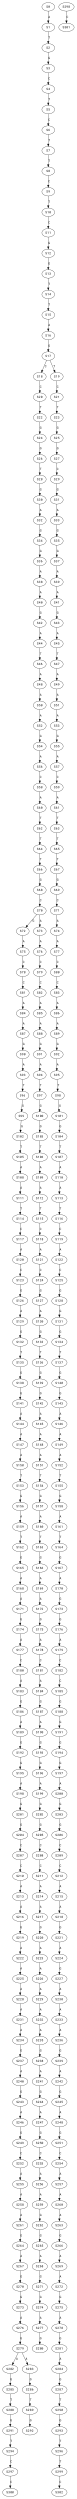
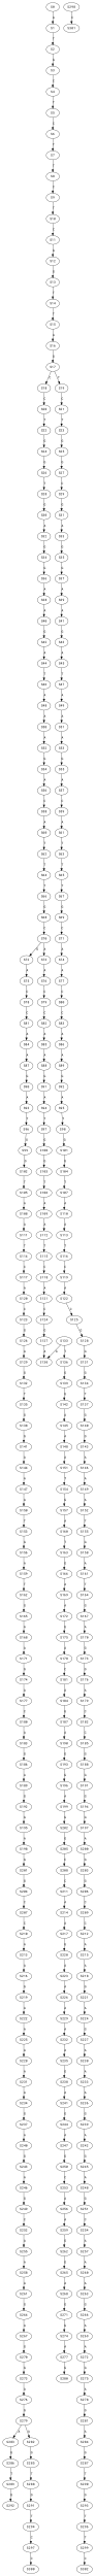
  strict digraph {
    fontname="Roboto Mono"
    node [fontname="Roboto Mono"]
    edge [fontname="Roboto Mono"]
    S0
    S1
    S2
    S3
    S4
    S5
    S6
    S7
    S8
    S9
    S10
    S11
    S12
    S13
    S14
    S15
    S16
    S17
    S18
    S19
    S20
    S21
    S22
    S23
    S24
    S25
    S26
    S27
    S28
    S29
    S30
    S31
    S32
    S33
    S34
    S35
    S36
    S37
    S38
    S39
    S40
    S41
    S42
    S43
    S44
    S45
    S46
    S47
    S48
    S49
    S50
    S51
    S52
    S53
    S54
    S55
    S56
    S57
    S58
    S59
    S60
    S61
    S62
    S63
    S64
    S65
    S66
    S67
    S68
    S69
    S70
    S71
    S72
    S73
    S74
    S75
    S76
    S77
    S78
    S79
    S80
    S81
    S82
    S83
    S84
    S85
    S86
    S87
    S88
    S89
    S90
    S91
    S92
    S93
    S94
    S95
    S96
    S97
    S98
    S99
    S100
    S101
    S102
    S103
    S104
    S105
    S106
    S107
    S108
    S109
    S110
    S111
    S112
    S113
    S114
    S115
    S116
    S117
    S118
    S119
    S120
    S121
    S122
    S123
    S124
    S125
    S126
    S127
    S128
    S129
    S130
    S131
    S132
    S133
    S134
    S135
    S136
    S137
    S138
    S139
    S140
    S141
    S142
    S143
    S144
    S145
    S146
    S147
    S148
    S149
    S150
    S151
    S152
    S153
    S154
    S155
    S156
    S157
    S158
    S159
    S160
    S161
    S162
    S163
    S164
    S165
    S166
    S167
    S168
    S169
    S170
    S171
    S172
    S173
    S174
    S175
    S176
    S177
    S178
    S179
    S180
    S181
    S182
    S183
    S184
    S185
    S186
    S187
    S188
    S189
    S190
    S191
    S192
    S193
    S194
    S195
    S196
    S197
    S198
    S199
    S200
    S201
    S202
    S203
    S204
    S205
    S206
    S207
    S208
    S209
    S210
    S211
    S212
    S213
    S214
    S215
    S216
    S217
    S218
    S219
    S220
    S221
    S222
    S223
    S224
    S225
    S226
    S227
    S228
    S229
    S230
    S231
    S232
    S233
    S234
    S235
    S236
    S237
    S238
    S239
    S240
    S241
    S242
    S243
    S244
    S245
    S246
    S247
    S248
    S249
    S250
    S251
    S252
    S253
    S254
    S255
    S256
    S257
    S258
    S259
    S260
    S261
    S262
    S263
    S264
    S265
    S266
    S267
    S268
    S269
    S270
    S271
    S272
    S273
    S274
    S275
    S276
    S277
    S278
    S279
    S280
    S281
    S282
    S283
    S284
    S285
    S286
    S287
    S288
    S289
    S290
    S291
    S292
    S293
    S294
    S296
    S297
    S299
    S300
    S298
    S301
    S302
    S0 -> S1 [label=A]
    S1 -> S2 [label=T]
    S2 -> S3 [label=G]
    S3 -> S4 [label=C]
    S4 -> S5 [label=T]
    S5 -> S6 [label=C]
    S6 -> S7 [label=T]
    S7 -> S8 [label=T]
    S8 -> S9 [label=C]
    S9 -> S10 [label=T]
    S10 -> S11 [label=C]
    S11 -> S12 [label=G]
    S12 -> S13 [label=G]
    S13 -> S14 [label=T]
    S14 -> S15 [label=T]
    S15 -> S16 [label=A]
    S16 -> S17 [label=G]
    S17 -> S18 [label=C]
    S17 -> S19 [label=T]
    S18 -> S20 [label=C]
    S19 -> S21 [label=C]
    S20 -> S22 [label=T]
    S21 -> S23 [label=T]
    S22 -> S24 [label=G]
    S23 -> S25 [label=G]
    S24 -> S26 [label=G]
    S25 -> S27 [label=G]
    S26 -> S28 [label=T]
    S27 -> S29 [label=C]
    S28 -> S30 [label=G]
    S29 -> S31 [label=G]
    S30 -> S32 [label=A]
    S31 -> S33 [label=A]
    S32 -> S34 [label=G]
    S33 -> S35 [label=G]
    S34 -> S36 [label=G]
    S35 -> S37 [label=G]
    S36 -> S38 [label=A]
    S37 -> S39 [label=A]
    S38 -> S40 [label=A]
    S39 -> S41 [label=A]
    S40 -> S42 [label=G]
    S41 -> S43 [label=G]
    S42 -> S44 [label=A]
    S43 -> S45 [label=A]
    S44 -> S46 [label=T]
    S45 -> S47 [label=T]
    S46 -> S48 [label=A]
    S47 -> S49 [label=A]
    S48 -> S50 [label=A]
    S49 -> S51 [label=A]
    S50 -> S52 [label=A]
    S51 -> S53 [label=A]
    S52 -> S54 [label=G]
    S53 -> S55 [label=G]
    S54 -> S56 [label=A]
    S55 -> S57 [label=A]
    S56 -> S58 [label=C]
    S57 -> S59 [label=C]
    S58 -> S60 [label=A]
    S59 -> S61 [label=A]
    S60 -> S62 [label=T]
    S61 -> S63 [label=T]
    S62 -> S64 [label=T]
    S63 -> S65 [label=T]
    S64 -> S66 [label=T]
    S65 -> S67 [label=T]
    S66 -> S68 [label=G]
    S67 -> S69 [label=G]
    S68 -> S70 [label=C]
    S69 -> S71 [label=C]
    S70 -> S72 [label=G]
    S70 -> S73 [label=A]
    S71 -> S74 [label=A]
    S72 -> S75 [label=A]
    S73 -> S76 [label=A]
    S74 -> S77 [label=A]
    S75 -> S78 [label=C]
    S76 -> S79 [label=C]
    S77 -> S80 [label=C]
    S78 -> S81 [label=C]
    S79 -> S82 [label=C]
    S80 -> S83 [label=C]
    S81 -> S84 [label=A]
    S82 -> S85 [label=A]
    S83 -> S86 [label=A]
    S84 -> S87 [label=A]
    S85 -> S88 [label=A]
    S86 -> S89 [label=A]
    S87 -> S90 [label=G]
    S88 -> S91 [label=G]
    S89 -> S92 [label=G]
    S90 -> S93 [label=A]
    S91 -> S94 [label=A]
    S92 -> S95 [label=A]
    S93 -> S96 [label=T]
    S94 -> S97 [label=T]
    S95 -> S98 [label=T]
    S96 -> S99 [label=G]
    S97 -> S100 [label=G]
    S98 -> S101 [label=G]
    S99 -> S102 [label=G]
    S100 -> S103 [label=G]
    S101 -> S104 [label=G]
    S102 -> S105 [label=T]
    S103 -> S106 [label=T]
    S104 -> S107 [label=T]
    S105 -> S108 [label=A]
    S106 -> S109 [label=A]
    S107 -> S110 [label=A]
    S108 -> S111 [label=A]
    S109 -> S112 [label=A]
    S110 -> S113 [label=A]
    S111 -> S114 [label=T]
    S112 -> S115 [label=T]
    S113 -> S116 [label=T]
    S114 -> S117 [label=C]
    S115 -> S118 [label=C]
    S116 -> S119 [label=C]
    S117 -> S120 [label=A]
    S118 -> S121 [label=A]
    S119 -> S122 [label=A]
    S120 -> S123 [label=C]
    S121 -> S124 [label=C]
    S122 -> S125 [label=C]
    S123 -> S126 [label=G]
    S124 -> S127 [label=G]
    S125 -> S128 [label=G]
    S126 -> S129 [label=A]
    S127 -> S130 [label=A]
    S128 -> S131 [label=G]
    S129 -> S132 [label=G]
-   S130 -> S133 [label=G]
+   S133 -> S130 [label=G]
    S131 -> S134 [label=G]
    S132 -> S135 [label=T]
    S133 -> S136 [label=T]
    S134 -> S137 [label=T]
    S135 -> S138 [label=G]
    S136 -> S139 [label=G]
    S137 -> S140 [label=G]
    S138 -> S141 [label=G]
    S139 -> S142 [label=G]
    S140 -> S143 [label=G]
    S141 -> S144 [label=A]
    S142 -> S145 [label=A]
    S143 -> S146 [label=A]
    S144 -> S147 [label=A]
    S145 -> S148 [label=A]
    S146 -> S149 [label=A]
    S147 -> S150 [label=A]
    S148 -> S151 [label=A]
    S149 -> S152 [label=A]
    S150 -> S153 [label=T]
    S151 -> S154 [label=T]
    S152 -> S155 [label=T]
    S153 -> S156 [label=G]
    S154 -> S157 [label=G]
    S155 -> S158 [label=G]
    S156 -> S159 [label=A]
    S157 -> S160 [label=A]
    S158 -> S161 [label=A]
    S159 -> S162 [label=T]
    S160 -> S163 [label=T]
    S161 -> S164 [label=T]
    S162 -> S165 [label=G]
    S163 -> S166 [label=G]
    S164 -> S167 [label=G]
    S165 -> S168 [label=A]
    S166 -> S169 [label=A]
    S167 -> S170 [label=A]
    S168 -> S171 [label=A]
    S169 -> S172 [label=A]
    S170 -> S173 [label=G]
    S171 -> S174 [label=G]
    S172 -> S175 [label=G]
    S173 -> S176 [label=G]
    S174 -> S177 [label=A]
    S175 -> S178 [label=A]
    S176 -> S179 [label=A]
    S177 -> S180 [label=C]
    S178 -> S181 [label=C]
    S179 -> S182 [label=C]
    S180 -> S183 [label=A]
    S181 -> S184 [label=A]
    S182 -> S185 [label=C]
    S183 -> S186 [label=G]
    S184 -> S187 [label=G]
    S185 -> S188 [label=G]
    S186 -> S189 [label=A]
    S187 -> S190 [label=A]
    S188 -> S191 [label=G]
    S189 -> S192 [label=G]
    S190 -> S193 [label=G]
    S191 -> S194 [label=G]
    S192 -> S195 [label=G]
    S193 -> S196 [label=G]
    S194 -> S197 [label=G]
    S195 -> S198 [label=A]
    S196 -> S199 [label=A]
    S197 -> S200 [label=A]
    S198 -> S201 [label=G]
    S199 -> S202 [label=G]
    S200 -> S203 [label=G]
    S201 -> S204 [label=G]
    S202 -> S205 [label=G]
    S203 -> S206 [label=G]
    S204 -> S207 [label=C]
    S205 -> S208 [label=C]
    S206 -> S209 [label=C]
    S207 -> S210 [label=C]
    S208 -> S211 [label=C]
    S209 -> S212 [label=C]
    S210 -> S213 [label=A]
    S211 -> S214 [label=A]
    S212 -> S215 [label=A]
    S213 -> S216 [label=A]
    S214 -> S217 [label=A]
    S215 -> S218 [label=A]
    S216 -> S219 [label=G]
    S217 -> S220 [label=G]
    S218 -> S221 [label=G]
    S219 -> S222 [label=A]
    S220 -> S223 [label=A]
    S221 -> S224 [label=A]
    S222 -> S225 [label=A]
    S223 -> S226 [label=A]
    S224 -> S227 [label=G]
    S225 -> S228 [label=A]
    S226 -> S229 [label=A]
    S227 -> S230 [label=A]
    S228 -> S231 [label=A]
    S229 -> S232 [label=A]
    S230 -> S233 [label=A]
    S231 -> S234 [label=A]
    S232 -> S235 [label=A]
    S233 -> S236 [label=A]
    S234 -> S237 [label=G]
    S235 -> S238 [label=G]
    S236 -> S239 [label=G]
    S237 -> S240 [label=A]
    S238 -> S241 [label=A]
    S239 -> S242 [label=A]
    S240 -> S243 [label=G]
    S241 -> S244 [label=G]
    S242 -> S245 [label=G]
    S243 -> S246 [label=A]
    S244 -> S247 [label=A]
    S245 -> S248 [label=A]
    S246 -> S249 [label=G]
    S247 -> S250 [label=G]
    S248 -> S251 [label=G]
    S249 -> S252 [label=C]
    S250 -> S253 [label=C]
    S251 -> S254 [label=C]
    S252 -> S255 [label=A]
    S253 -> S256 [label=A]
    S254 -> S257 [label=A]
    S255 -> S258 [label=A]
    S256 -> S259 [label=A]
    S257 -> S260 [label=A]
    S258 -> S261 [label=A]
    S259 -> S262 [label=G]
    S260 -> S263 [label=A]
    S261 -> S264 [label=G]
    S262 -> S265 [label=G]
    S263 -> S266 [label=G]
    S264 -> S267 [label=A]
    S265 -> S268 [label=A]
    S266 -> S269 [label=A]
    S267 -> S270 [label=G]
    S268 -> S271 [label=G]
    S269 -> S272 [label=A]
    S270 -> S273 [label=G]
    S271 -> S274 [label=G]
    S272 -> S275 [label=G]
    S273 -> S276 [label=A]
    S274 -> S277 [label=A]
    S275 -> S278 [label=A]
    S276 -> S279 [label=G]
    S277 -> S280 [label=G]
    S278 -> S281 [label=G]
    S279 -> S282 [label=A]
    S279 -> S283 [label=A]
    S281 -> S284 [label=A]
    S282 -> S285 [label=G]
    S283 -> S286 [label=G]
    S284 -> S287 [label=G]
    S285 -> S288 [label=T]
    S286 -> S289 [label=T]
    S287 -> S290 [label=T]
    S288 -> S291 [label=G]
    S289 -> S292 [label=G]
    S290 -> S293 [label=G]
    S291 -> S294 [label=T]
    S293 -> S296 [label=T]
    S294 -> S297 [label=C]
    S296 -> S299 [label=T]
    S297 -> S300 [label=C]
    S299 -> S302 [label=C]
    S298 -> S301 [label=C]
  }
